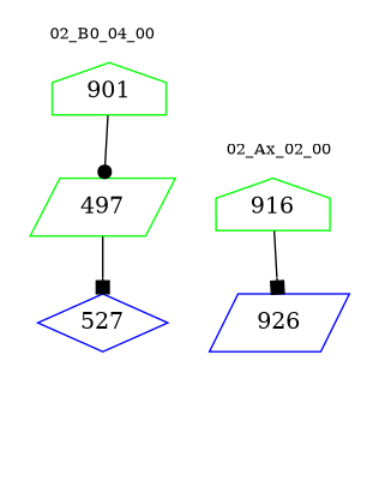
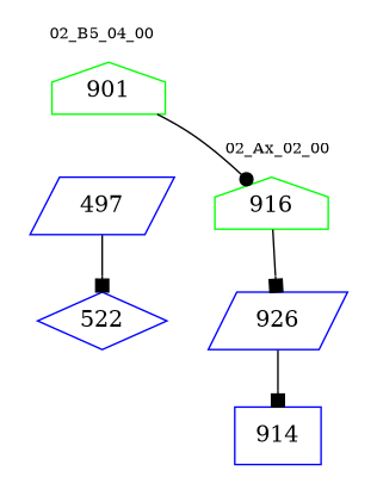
  digraph {
    node [color=blue shape=house]
    edge [arrowhead=box color=black]
    n1 [color=green label=916]
    n2 [label=926 shape=parallelogram]
+   n3 [label=914 shape=box]
    n4 [color=green label=901]
-   n5 [color=green label=497 shape=parallelogram]
-   n6 [label=527 shape=diamond]
+   n5 [label=497 shape=parallelogram]
+   n6 [label=522 shape=diamond]
    subgraph cluster_1 {
      color=white
      fontsize=10
      label="02_Ax_02_00"
      n1
      n2
+     n3
    }
    subgraph cluster_2 {
      color=white
      fontsize=10
-     label="02_B0_04_00"
+     label="02_B5_04_00"
      n4
      n5
      n6
    }
    n1 -> n2
-   n4 -> n5 [arrowhead=dot]
+   n2 -> n3
+   n4 -> n1 [arrowhead=dot]
    n5 -> n6
  }
